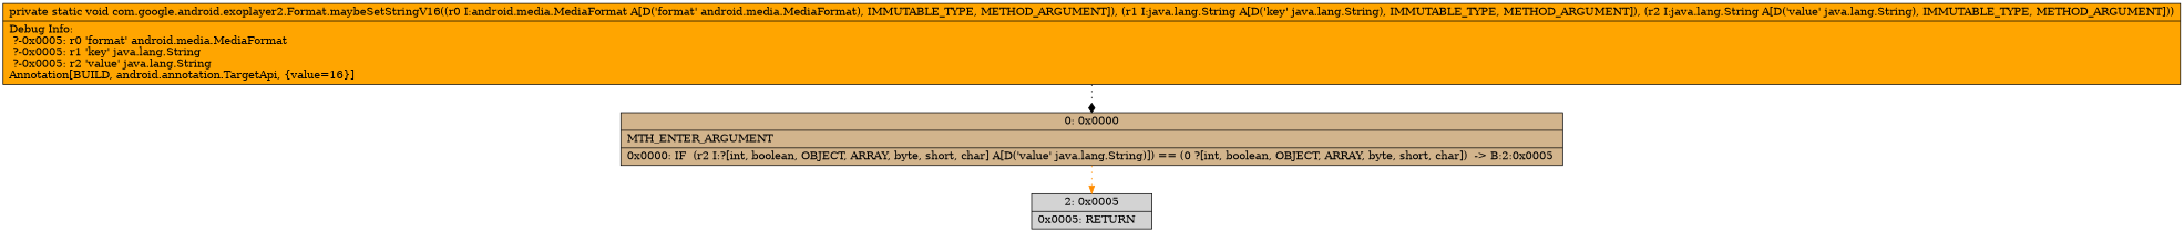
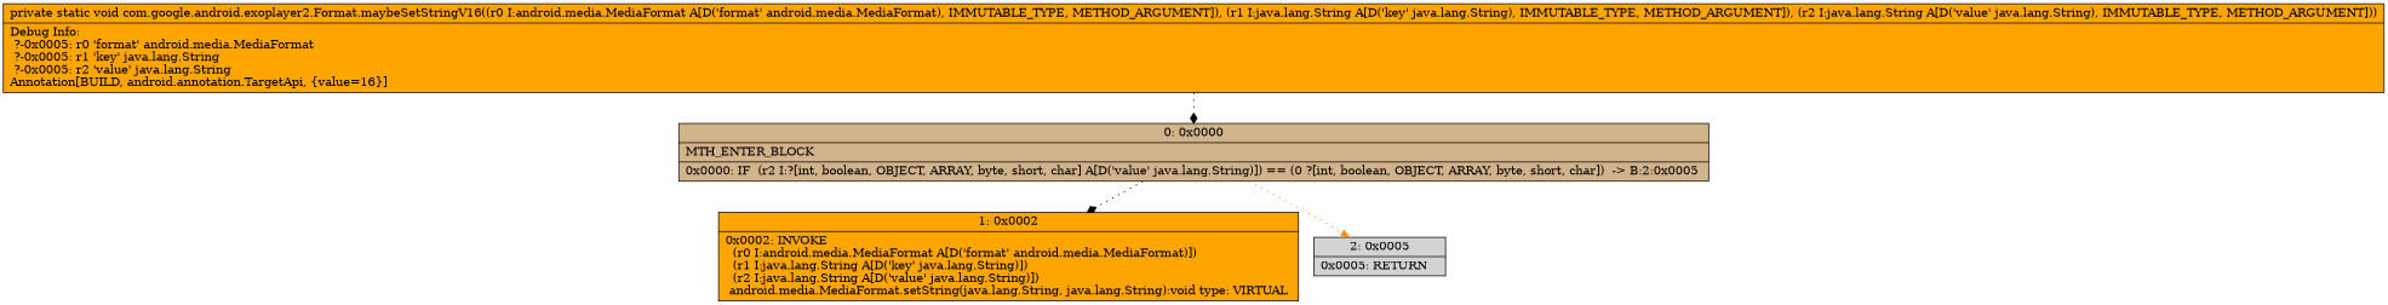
  digraph {
    node [fillcolor=orange shape=record style=filled]
    edge [arrowhead=diamond color=black style=dotted]
-   n1 [fillcolor=tan label="{0\:\ 0x0000|MTH_ENTER_ARGUMENT\l|0x0000: IF  (r2 I:?[int, boolean, OBJECT, ARRAY, byte, short, char] A[D('value' java.lang.String)]) == (0 ?[int, boolean, OBJECT, ARRAY, byte, short, char])  \-\> B:2:0x0005 \l}"]
+   n1 [fillcolor=tan label="{0\:\ 0x0000|MTH_ENTER_BLOCK\l|0x0000: IF  (r2 I:?[int, boolean, OBJECT, ARRAY, byte, short, char] A[D('value' java.lang.String)]) == (0 ?[int, boolean, OBJECT, ARRAY, byte, short, char])  \-\> B:2:0x0005 \l}"]
+   n2 [label="{1\:\ 0x0002|0x0002: INVOKE  \l  (r0 I:android.media.MediaFormat A[D('format' android.media.MediaFormat)])\l  (r1 I:java.lang.String A[D('key' java.lang.String)])\l  (r2 I:java.lang.String A[D('value' java.lang.String)])\l android.media.MediaFormat.setString(java.lang.String, java.lang.String):void type: VIRTUAL \l}"]
    n3 [fillcolor=lightgrey label="{2\:\ 0x0005|0x0005: RETURN   \l}"]
    n4 [label="{private static void com.google.android.exoplayer2.Format.maybeSetStringV16((r0 I:android.media.MediaFormat A[D('format' android.media.MediaFormat), IMMUTABLE_TYPE, METHOD_ARGUMENT]), (r1 I:java.lang.String A[D('key' java.lang.String), IMMUTABLE_TYPE, METHOD_ARGUMENT]), (r2 I:java.lang.String A[D('value' java.lang.String), IMMUTABLE_TYPE, METHOD_ARGUMENT]))  | Debug Info:\l  ?\-0x0005: r0 'format' android.media.MediaFormat\l  ?\-0x0005: r1 'key' java.lang.String\l  ?\-0x0005: r2 'value' java.lang.String\lAnnotation[BUILD, android.annotation.TargetApi, \{value=16\}]\l}"]
+   n1 -> n2
    n1 -> n3 [arrowhead=normal color=darkorange]
    n4 -> n1
  }
